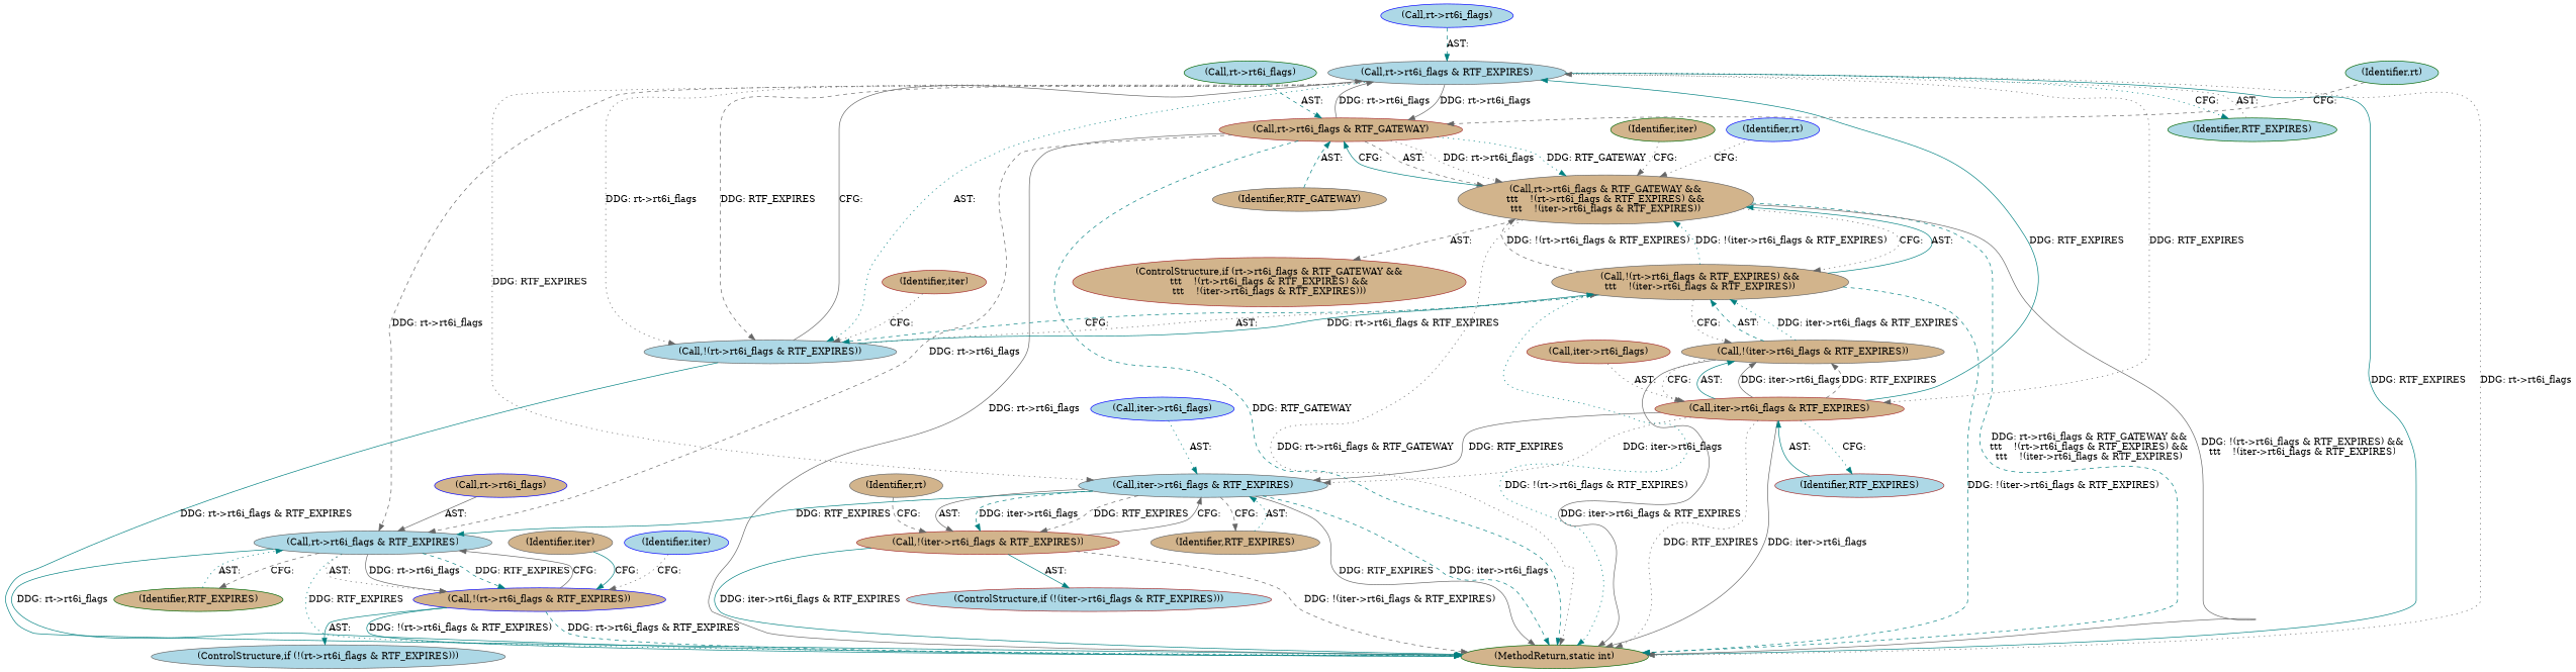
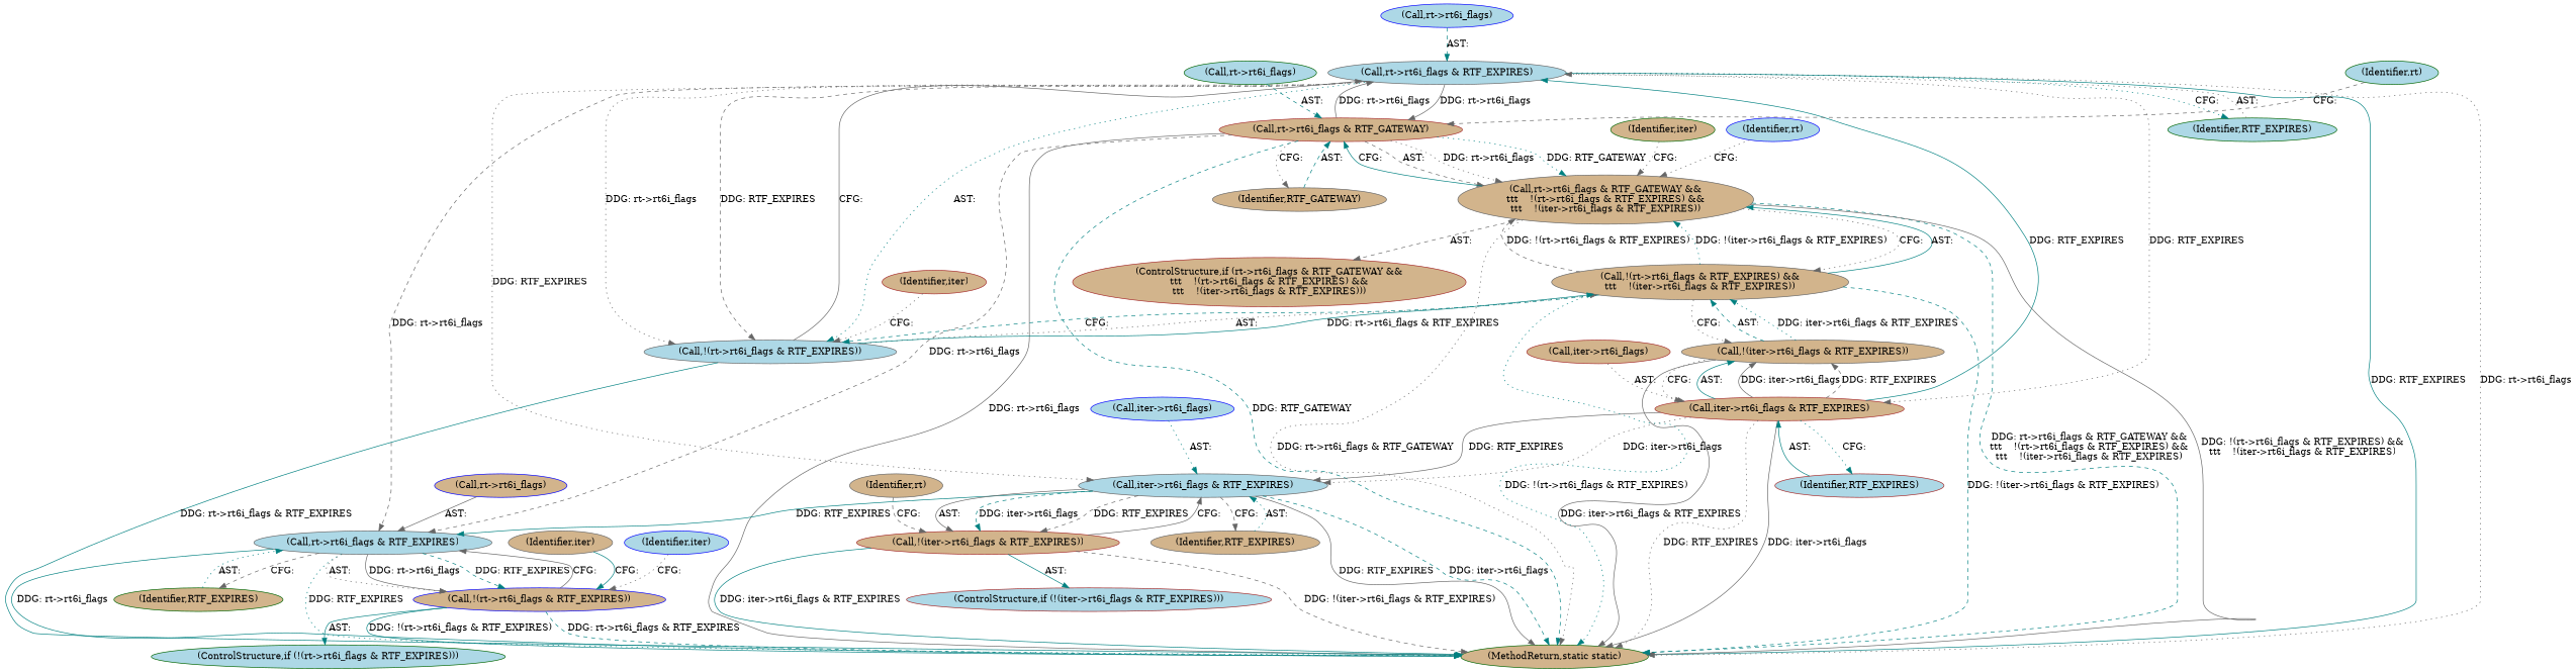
  digraph {
    node [color=gray40 fillcolor=tan style=filled]
    edge [color=gray40 style=dotted]
    n1 [fillcolor=lightblue label="(Call,rt->rt6i_flags & RTF_EXPIRES)"]
    n2 [color=brown label="(Call,rt->rt6i_flags & RTF_GATEWAY)"]
    n3 [color=brown label="(Call,iter->rt6i_flags & RTF_EXPIRES)"]
    n4 [fillcolor=lightblue label="(Call,iter->rt6i_flags & RTF_EXPIRES)"]
    n5 [fillcolor=lightblue label="(Call,rt->rt6i_flags & RTF_EXPIRES)"]
    n6 [fillcolor=lightblue label="(Call,!(rt->rt6i_flags & RTF_EXPIRES))"]
-   n7 [color=darkgreen label="(MethodReturn,static int)"]
+   n7 [color=darkgreen label="(MethodReturn,static static)"]
    n8 [color=darkgreen fillcolor=lightblue label="(Identifier,RTF_EXPIRES)"]
    n9 [label="(Call,rt->rt6i_flags & RTF_GATEWAY &&\n\t\t\t    !(rt->rt6i_flags & RTF_EXPIRES) &&\n\t\t\t    !(iter->rt6i_flags & RTF_EXPIRES))"]
    n10 [label="(Identifier,RTF_GATEWAY)"]
    n11 [label="(Call,!(iter->rt6i_flags & RTF_EXPIRES))"]
    n12 [color=brown fillcolor=lightblue label="(Identifier,RTF_EXPIRES)"]
    n13 [color=brown label="(Call,!(iter->rt6i_flags & RTF_EXPIRES))"]
    n14 [label="(Identifier,RTF_EXPIRES)"]
    n15 [color=blue label="(Call,!(rt->rt6i_flags & RTF_EXPIRES))"]
    n16 [color=darkgreen label="(Identifier,RTF_EXPIRES)"]
    n17 [label="(Call,!(rt->rt6i_flags & RTF_EXPIRES) &&\n\t\t\t    !(iter->rt6i_flags & RTF_EXPIRES))"]
    n18 [color=brown label="(ControlStructure,if (rt->rt6i_flags & RTF_GATEWAY &&\n\t\t\t    !(rt->rt6i_flags & RTF_EXPIRES) &&\n\t\t\t    !(iter->rt6i_flags & RTF_EXPIRES)))"]
    n19 [color=brown fillcolor=lightblue label="(ControlStructure,if (!(iter->rt6i_flags & RTF_EXPIRES)))"]
-   n20 [fillcolor=lightblue label="(ControlStructure,if (!(rt->rt6i_flags & RTF_EXPIRES)))"]
+   n20 [color=darkgreen fillcolor=lightblue label="(ControlStructure,if (!(rt->rt6i_flags & RTF_EXPIRES)))"]
    n21 [color=darkgreen fillcolor=lightblue label="(Identifier,rt)"]
    n22 [color=blue fillcolor=lightblue label="(Identifier,rt)"]
    n23 [color=blue fillcolor=lightblue label="(Call,rt->rt6i_flags)"]
    n24 [color=blue label="(Call,rt->rt6i_flags)"]
    n25 [color=darkgreen label="(Identifier,iter)"]
    n26 [color=blue fillcolor=lightblue label="(Call,iter->rt6i_flags)"]
    n27 [color=blue fillcolor=lightblue label="(Identifier,iter)"]
    n28 [label="(Identifier,iter)"]
    n29 [label="(Identifier,rt)"]
    n30 [color=darkgreen fillcolor=lightblue label="(Call,rt->rt6i_flags)"]
    n31 [color=brown label="(Call,iter->rt6i_flags)"]
    n32 [color=brown label="(Identifier,iter)"]
    n1 -> n2 [label="DDG: rt->rt6i_flags" style=solid]
    n1 -> n3 [label="DDG: RTF_EXPIRES"]
    n1 -> n4 [label="DDG: RTF_EXPIRES"]
    n1 -> n5 [label="DDG: rt->rt6i_flags" style=dashed]
    n1 -> n6 [color=teal label="AST: "]
    n1 -> n6 [label="DDG: rt->rt6i_flags"]
    n1 -> n6 [label="DDG: RTF_EXPIRES" style=dashed]
    n1 -> n7 [color=teal label="DDG: RTF_EXPIRES" style=solid]
    n1 -> n7 [label="DDG: rt->rt6i_flags"]
    n1 -> n8 [color=teal label="CFG: "]
    n2 -> n1 [label="DDG: rt->rt6i_flags" style=solid]
    n2 -> n5 [label="DDG: rt->rt6i_flags" style=dashed]
    n2 -> n7 [label="DDG: rt->rt6i_flags" style=solid]
    n2 -> n7 [color=teal label="DDG: RTF_GATEWAY" style=dashed]
    n2 -> n9 [label="AST: " style=dashed]
    n2 -> n9 [label="DDG: rt->rt6i_flags"]
    n2 -> n9 [color=teal label="DDG: RTF_GATEWAY"]
+   n2 -> n10 [label="CFG: "]
    n3 -> n1 [color=teal label="DDG: RTF_EXPIRES" style=solid]
    n3 -> n4 [label="DDG: iter->rt6i_flags"]
    n3 -> n4 [label="DDG: RTF_EXPIRES" style=solid]
    n3 -> n7 [label="DDG: RTF_EXPIRES"]
    n3 -> n7 [label="DDG: iter->rt6i_flags" style=solid]
    n3 -> n11 [color=teal label="AST: " style=solid]
    n3 -> n11 [label="DDG: iter->rt6i_flags" style=solid]
    n3 -> n11 [label="DDG: RTF_EXPIRES" style=dashed]
    n3 -> n12 [color=teal label="CFG: "]
    n4 -> n5 [color=teal label="DDG: RTF_EXPIRES" style=solid]
    n4 -> n7 [label="DDG: RTF_EXPIRES" style=solid]
    n4 -> n7 [color=teal label="DDG: iter->rt6i_flags" style=dashed]
    n4 -> n13 [label="AST: " style=solid]
    n4 -> n13 [color=teal label="DDG: iter->rt6i_flags" style=dashed]
    n4 -> n13 [label="DDG: RTF_EXPIRES" style=dashed]
    n4 -> n14 [label="CFG: " style=dashed]
    n5 -> n7 [color=teal label="DDG: rt->rt6i_flags" style=solid]
    n5 -> n7 [color=teal label="DDG: RTF_EXPIRES"]
    n5 -> n15 [label="AST: "]
    n5 -> n15 [label="DDG: rt->rt6i_flags" style=solid]
    n5 -> n15 [color=teal label="DDG: RTF_EXPIRES" style=dashed]
    n5 -> n16 [label="CFG: " style=dashed]
    n6 -> n1 [label="CFG: " style=solid]
    n6 -> n7 [color=teal label="DDG: rt->rt6i_flags & RTF_EXPIRES" style=solid]
    n6 -> n17 [label="AST: "]
    n6 -> n17 [color=teal label="DDG: rt->rt6i_flags & RTF_EXPIRES" style=solid]
    n8 -> n1 [label="AST: "]
    n9 -> n2 [color=teal label="CFG: " style=solid]
    n9 -> n7 [label="DDG: rt->rt6i_flags & RTF_GATEWAY"]
    n9 -> n7 [color=teal label="DDG: rt->rt6i_flags & RTF_GATEWAY &&\n\t\t\t    !(rt->rt6i_flags & RTF_EXPIRES) &&\n\t\t\t    !(iter->rt6i_flags & RTF_EXPIRES)" style=dashed]
    n9 -> n7 [label="DDG: !(rt->rt6i_flags & RTF_EXPIRES) &&\n\t\t\t    !(iter->rt6i_flags & RTF_EXPIRES)" style=solid]
    n9 -> n17 [label="CFG: "]
    n9 -> n18 [label="AST: " style=dashed]
    n10 -> n2 [color=teal label="AST: " style=dashed]
    n11 -> n3 [label="CFG: "]
    n11 -> n7 [label="DDG: iter->rt6i_flags & RTF_EXPIRES" style=solid]
    n11 -> n17 [color=teal label="AST: " style=dashed]
    n11 -> n17 [color=teal label="DDG: iter->rt6i_flags & RTF_EXPIRES"]
    n12 -> n3 [color=teal label="AST: " style=solid]
    n13 -> n4 [label="CFG: " style=solid]
    n13 -> n7 [color=teal label="DDG: iter->rt6i_flags & RTF_EXPIRES" style=solid]
    n13 -> n7 [label="DDG: !(iter->rt6i_flags & RTF_EXPIRES)" style=dashed]
    n13 -> n19 [color=teal label="AST: " style=solid]
    n14 -> n4 [color=teal label="AST: "]
    n15 -> n5 [label="CFG: " style=solid]
    n15 -> n7 [color=teal label="DDG: !(rt->rt6i_flags & RTF_EXPIRES)" style=solid]
    n15 -> n7 [color=teal label="DDG: rt->rt6i_flags & RTF_EXPIRES" style=dashed]
    n15 -> n20 [color=teal label="AST: " style=solid]
    n16 -> n5 [color=teal label="AST: "]
    n17 -> n6 [color=teal label="CFG: " style=dashed]
    n17 -> n7 [color=teal label="DDG: !(iter->rt6i_flags & RTF_EXPIRES)" style=dashed]
    n17 -> n7 [color=teal label="DDG: !(rt->rt6i_flags & RTF_EXPIRES)"]
    n17 -> n9 [color=teal label="AST: " style=solid]
    n17 -> n9 [label="DDG: !(rt->rt6i_flags & RTF_EXPIRES)" style=dashed]
    n17 -> n9 [color=teal label="DDG: !(iter->rt6i_flags & RTF_EXPIRES)"]
    n17 -> n11 [label="CFG: "]
    n21 -> n2 [label="CFG: " style=dashed]
    n22 -> n9 [label="CFG: "]
    n23 -> n1 [color=teal label="AST: " style=dashed]
    n24 -> n5 [label="AST: " style=solid]
    n25 -> n9 [label="CFG: "]
    n26 -> n4 [color=teal label="AST: "]
    n27 -> n15 [label="CFG: "]
    n28 -> n15 [color=teal label="CFG: " style=solid]
    n29 -> n13 [label="CFG: " style=dashed]
    n30 -> n2 [color=teal label="AST: " style=dashed]
    n31 -> n3 [label="AST: "]
    n32 -> n6 [label="CFG: "]
  }
